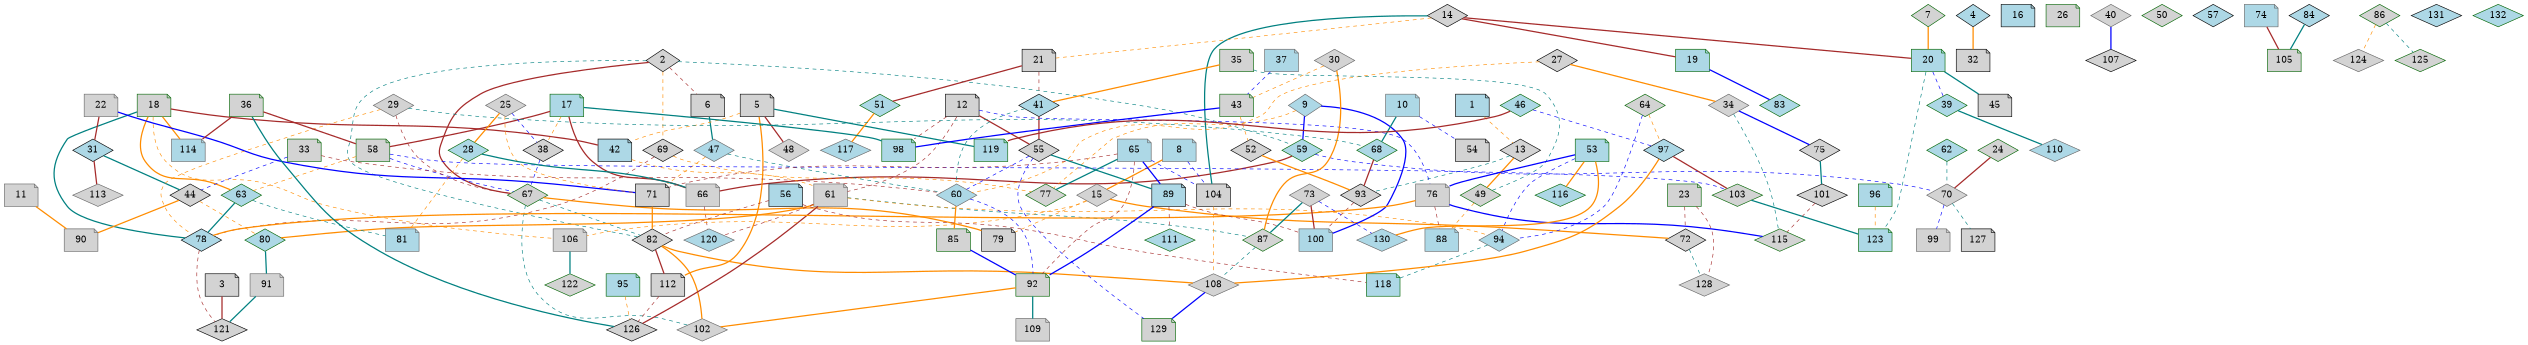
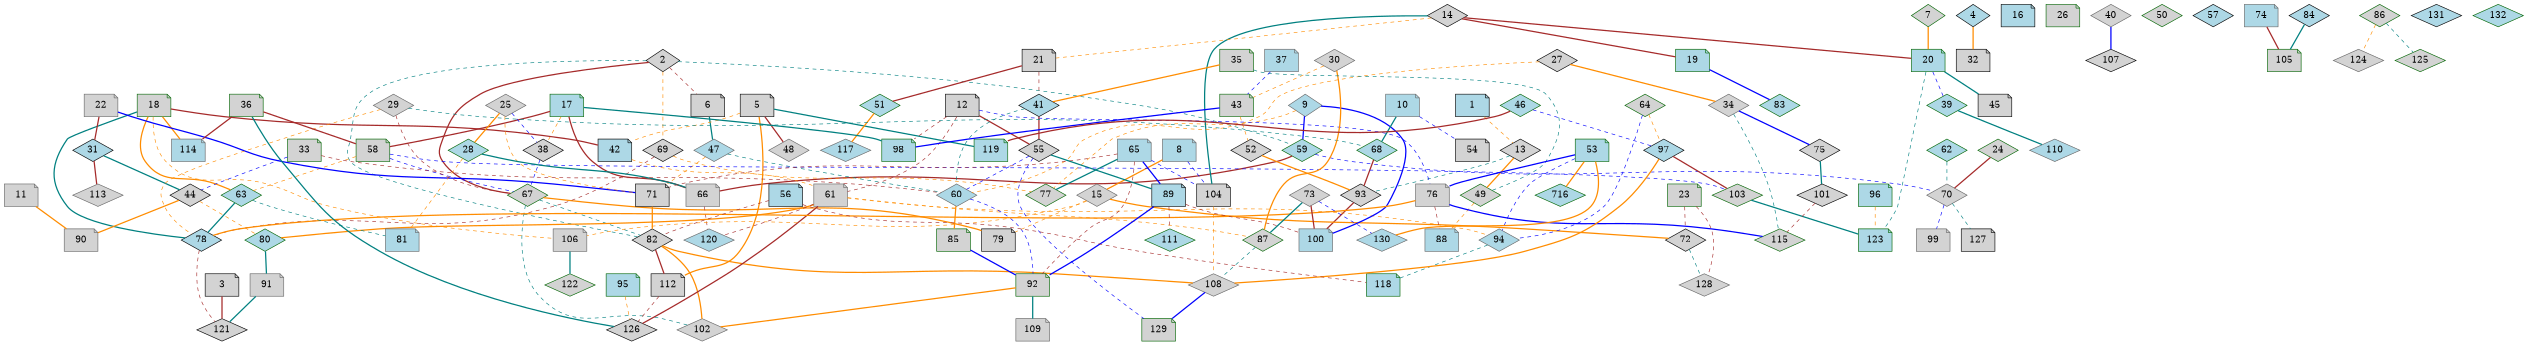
  graph {
    node [color=darkgreen fillcolor=lightgrey shape=diamond style=filled]
    edge [color=darkorange style=dashed]
    1 [color=black fillcolor=lightblue shape=note]
    13 [color=black]
    49
    93 [color=black]
    2 [color=black]
    6 [color=black shape=note]
    59 [fillcolor=lightblue]
    67
    69 [color=black]
    82 [color=black]
    47 [color=gray40 fillcolor=lightblue]
    66 [color=gray40 shape=note]
    70 [color=gray40]
    79 [color=black shape=note]
    102 [color=gray40]
    77
    78 [color=black fillcolor=lightblue]
    112 [color=black shape=note]
    108 [color=gray40]
    3 [color=black shape=note]
    121 [color=black]
    4 [color=black fillcolor=lightblue]
    32 [color=black shape=note]
    5 [color=black shape=note]
    42 [color=black fillcolor=lightblue shape=note]
    48 [color=gray40]
    119 [fillcolor=lightblue shape=note]
    61 [color=gray40 shape=note]
    126 [color=black]
    71 [color=black shape=note]
    60 [color=gray40 fillcolor=lightblue]
    20 [fillcolor=lightblue shape=note]
    7
    39 [fillcolor=lightblue]
    45 [color=black shape=note]
    123 [fillcolor=lightblue shape=note]
    8 [color=gray40 fillcolor=lightblue shape=note]
    15 [color=gray40]
    104 [color=black shape=note]
    72 [color=black]
    106 [color=gray40 shape=note]
    9 [color=gray40 fillcolor=lightblue]
    100 [color=gray40 fillcolor=lightblue shape=note]
    10 [color=gray40 fillcolor=lightblue shape=note]
    54 [color=black shape=note]
    68 [fillcolor=lightblue]
    11 [color=gray40 shape=note]
    90 [color=gray40 shape=note]
    12 [color=black shape=note]
    55 [color=black]
    76 [color=gray40 shape=note]
    98 [fillcolor=lightblue shape=note]
    89 [color=black fillcolor=lightblue shape=note]
    129 [shape=note]
    87
    80 [fillcolor=lightblue]
    94 [color=gray40 fillcolor=lightblue]
    120 [color=gray40 fillcolor=lightblue]
    115
    88 [color=gray40 fillcolor=lightblue shape=note]
    14 [color=black]
    19 [fillcolor=lightblue shape=note]
    21 [color=black shape=note]
    83 [fillcolor=lightblue]
    41 [color=black fillcolor=lightblue]
    51 [fillcolor=lightblue]
    128 [color=gray40]
    122
    16 [color=black fillcolor=lightblue shape=note]
    17 [fillcolor=lightblue shape=note]
    38 [color=black]
    58 [shape=note]
    63 [fillcolor=lightblue]
    103
    18 [shape=note]
    114 [color=gray40 fillcolor=lightblue shape=note]
    81 [color=gray40 fillcolor=lightblue shape=note]
    110 [color=gray40 fillcolor=lightblue]
    117 [color=gray40 fillcolor=lightblue]
    22 [color=gray40 shape=note]
    31 [color=black fillcolor=lightblue]
    44 [color=black]
    113 [color=gray40]
    23 [shape=note]
    24
    99 [color=gray40 shape=note]
    127 [color=black shape=note]
    25 [color=gray40]
    28 [fillcolor=lightblue]
    26 [shape=note]
    27 [color=black]
    34 [color=gray40]
    75 [color=black]
    85 [shape=note]
    92 [shape=note]
    29 [color=gray40]
    30 [color=gray40]
    43 [shape=note]
    52 [color=black]
    33 [shape=note]
    101 [color=black]
    35 [shape=note]
    36 [shape=note]
    37 [color=gray40 fillcolor=lightblue shape=note]
    40 [color=gray40]
    107 [color=black]
    91 [color=gray40 shape=note]
    46 [fillcolor=lightblue]
    97 [color=black fillcolor=lightblue]
    50
    53 [fillcolor=lightblue shape=note]
-   116 [fillcolor=lightblue]
+   116 [fillcolor=lightblue label=716]
    130 [color=gray40 fillcolor=lightblue]
    118 [fillcolor=lightblue shape=note]
    111 [fillcolor=lightblue]
    56 [color=black fillcolor=lightblue shape=note]
    57 [color=black fillcolor=lightblue]
    109 [color=gray40 shape=note]
    62 [fillcolor=lightblue]
    64
    65 [color=gray40 fillcolor=lightblue shape=note]
    73 [color=gray40]
    74 [color=gray40 fillcolor=lightblue shape=note]
    105 [shape=note]
    84 [color=black fillcolor=lightblue]
    124 [color=gray40]
    86
    125
    95 [fillcolor=lightblue shape=note]
    96 [fillcolor=lightblue shape=note]
    131 [color=black fillcolor=lightblue]
    132 [fillcolor=lightblue]
    1 -- 13
    13 -- 49 [style=bold]
    13 -- 93 [color=teal]
    49 -- 88
-   93 -- 100 [color=brown]
+   93 -- 100 [color=brown style=bold]
    2 -- 6 [color=brown]
    2 -- 59 [color=teal]
    2 -- 67 [color=brown style=bold]
    2 -- 69
    2 -- 82 [color=teal]
    6 -- 47 [color=teal style=bold]
    59 -- 66 [color=brown style=bold]
    59 -- 70 [color=blue]
    67 -- 82 [color=teal]
    67 -- 79 [style=bold]
    67 -- 102 [color=teal]
    69 -- 77
    69 -- 78 [color=brown]
    82 -- 102 [style=bold]
    82 -- 112 [color=brown style=bold]
    82 -- 108 [style=bold]
    47 -- 71
    47 -- 60 [color=teal]
    66 -- 120 [color=brown]
    70 -- 99 [color=blue]
    70 -- 127 [color=teal]
    78 -- 121 [color=brown]
    112 -- 126 [color=brown]
    108 -- 129 [color=blue style=bold]
    3 -- 121 [color=brown style=bold]
    4 -- 32 [style=bold]
    5 -- 112 [style=bold]
    5 -- 42
    5 -- 48 [color=brown style=bold]
    5 -- 119 [color=teal style=bold]
    42 -- 61
    61 -- 126 [color=brown style=bold]
-   61 -- 87 [color=teal]
+   61 -- 87
    61 -- 80 [style=bold]
    61 -- 94
    61 -- 120 [color=brown]
    71 -- 82 [style=bold]
    60 -- 85 [style=bold]
    60 -- 92 [color=blue]
    20 -- 39 [color=blue]
    20 -- 45 [color=teal style=bold]
    20 -- 123 [color=teal]
    7 -- 20 [style=bold]
    39 -- 110 [color=teal style=bold]
    8 -- 15 [style=bold]
    8 -- 104 [color=blue]
    15 -- 79
    15 -- 72 [style=bold]
    15 -- 106
    104 -- 108
    72 -- 128 [color=teal]
    106 -- 122 [color=teal style=bold]
    9 -- 59 [color=blue style=bold]
    9 -- 77
    9 -- 100 [color=blue style=bold]
    10 -- 54 [color=blue]
    10 -- 68 [color=teal style=bold]
    68 -- 93 [color=brown style=bold]
    11 -- 90 [style=bold]
    12 -- 61 [color=brown]
    12 -- 55 [color=brown style=bold]
    12 -- 76 [color=blue]
    12 -- 98 [color=brown]
    55 -- 60 [color=blue]
    55 -- 89 [color=teal style=bold]
    55 -- 129 [color=blue]
    76 -- 78 [style=bold]
    76 -- 115 [color=blue style=bold]
    76 -- 88 [color=brown]
    89 -- 100 [color=brown]
    89 -- 92 [color=blue style=bold]
    89 -- 111 [color=brown]
    87 -- 108 [color=teal]
    80 -- 91 [color=teal style=bold]
    94 -- 118 [color=teal]
    14 -- 20 [color=brown style=bold]
    14 -- 104 [color=teal style=bold]
    14 -- 19 [color=brown style=bold]
    14 -- 21
    19 -- 83 [color=blue style=bold]
    21 -- 41 [color=brown]
    21 -- 51 [color=brown style=bold]
    41 -- 60 [color=teal]
    41 -- 55 [color=brown style=bold]
    51 -- 117 [style=bold]
    17 -- 66 [color=brown style=bold]
    17 -- 98 [color=teal style=bold]
    17 -- 38
    17 -- 58 [color=brown style=bold]
    38 -- 67 [color=blue]
    58 -- 67 [color=blue]
    58 -- 63
    58 -- 103 [color=blue]
    63 -- 78 [color=teal style=bold]
    63 -- 81 [color=teal]
    103 -- 123 [color=teal style=bold]
    18 -- 78 [color=teal style=bold]
    18 -- 42 [color=brown style=bold]
    18 -- 106
    18 -- 63 [style=bold]
    18 -- 114 [style=bold]
    22 -- 71 [color=blue style=bold]
    22 -- 31 [color=brown style=bold]
    31 -- 44 [color=teal style=bold]
    31 -- 113 [color=brown style=bold]
    44 -- 90 [style=bold]
    44 -- 80
    23 -- 72 [color=brown]
    23 -- 128 [color=brown]
    24 -- 70 [color=brown style=bold]
    25 -- 71
    25 -- 38 [color=blue]
    25 -- 28 [style=bold]
    28 -- 66 [color=teal style=bold]
    28 -- 81
    27 -- 60
    27 -- 34 [style=bold]
    34 -- 115 [color=teal]
    34 -- 75 [color=blue style=bold]
    75 -- 101 [color=teal style=bold]
    85 -- 92 [color=blue style=bold]
    92 -- 102 [style=bold]
    92 -- 109 [color=teal style=bold]
    29 -- 67 [color=brown]
    29 -- 78
    29 -- 68 [color=teal]
    30 -- 87 [style=bold]
    30 -- 43
    43 -- 98 [color=blue style=bold]
    43 -- 52
    52 -- 93 [style=bold]
    33 -- 60 [color=brown]
    33 -- 44 [color=blue]
    101 -- 115 [color=brown]
    35 -- 49 [color=teal]
    35 -- 41 [style=bold]
    36 -- 126 [color=teal style=bold]
    36 -- 58 [color=brown style=bold]
    36 -- 114 [color=brown style=bold]
    37 -- 43 [color=blue]
    40 -- 107 [color=blue style=bold]
    91 -- 121 [color=teal style=bold]
    46 -- 119 [color=brown style=bold]
    46 -- 97 [color=blue]
    97 -- 108 [style=bold]
    97 -- 103 [color=brown style=bold]
    53 -- 76 [color=blue style=bold]
    53 -- 94 [color=blue]
    53 -- 116 [style=bold]
    53 -- 130 [style=bold]
    56 -- 82 [color=brown]
    56 -- 118 [color=brown]
    62 -- 70 [color=teal]
    64 -- 94 [color=blue]
    64 -- 97
    65 -- 77 [color=teal style=bold]
    65 -- 71 [color=brown]
    65 -- 104 [color=blue]
    65 -- 89 [color=blue style=bold]
    65 -- 92 [color=brown]
    73 -- 100 [color=brown style=bold]
    73 -- 87 [color=teal style=bold]
    73 -- 130 [color=blue]
    74 -- 105 [color=brown style=bold]
    84 -- 105 [color=teal style=bold]
    86 -- 124
    86 -- 125 [color=teal]
    95 -- 126
    96 -- 123
  }
